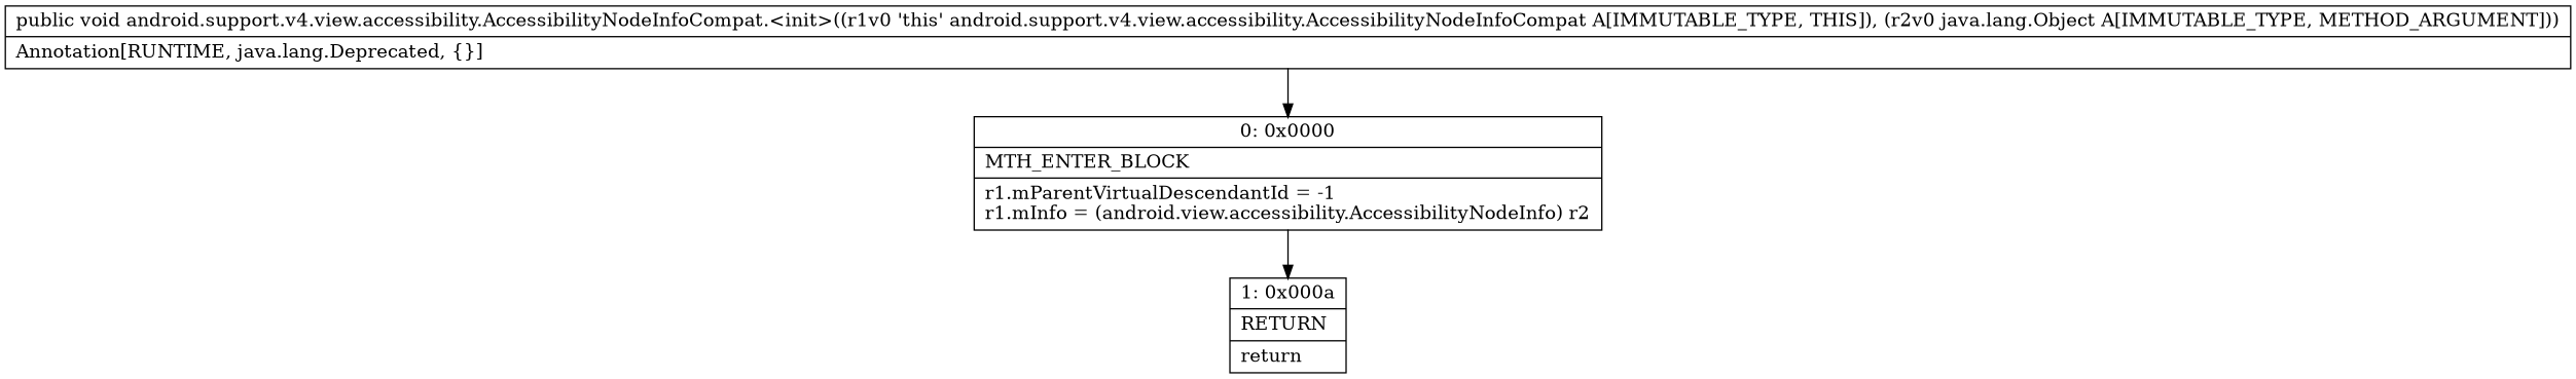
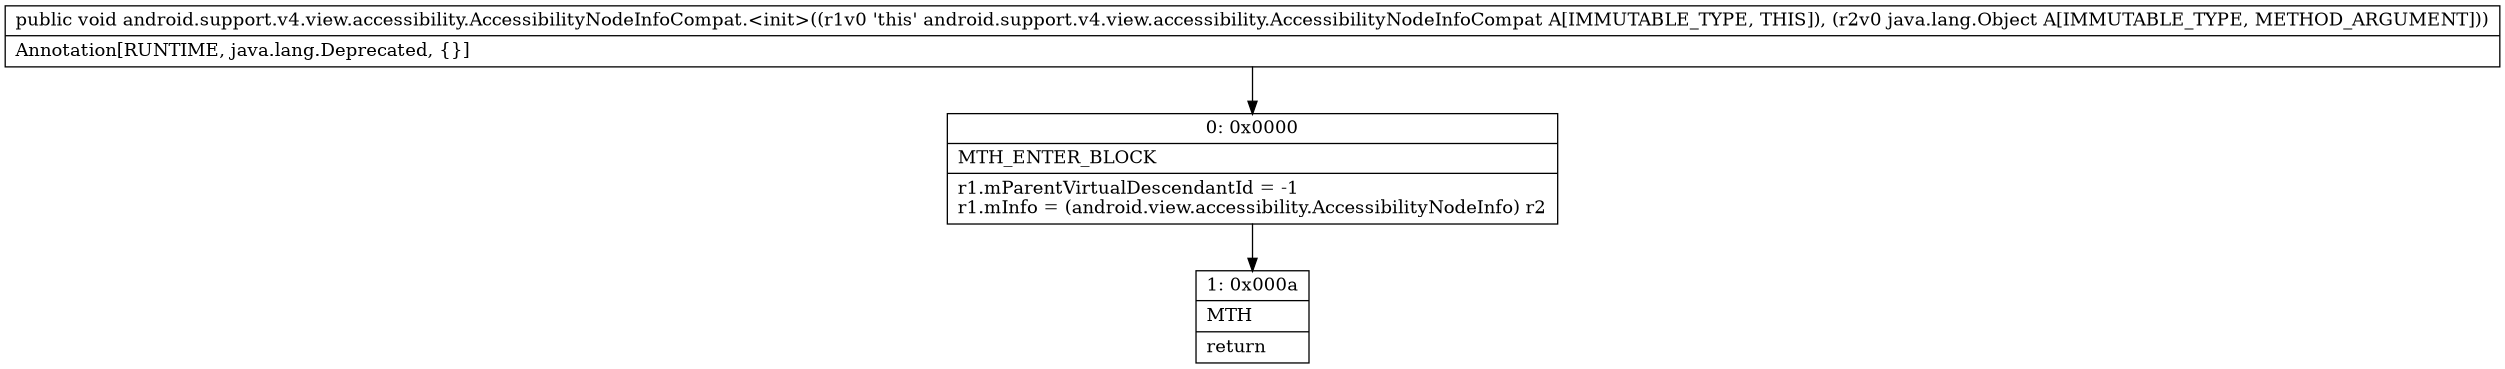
  digraph {
    node [shape=record]
    n1 [label="{0\:\ 0x0000|MTH_ENTER_BLOCK\l|r1.mParentVirtualDescendantId = \-1\lr1.mInfo = (android.view.accessibility.AccessibilityNodeInfo) r2\l}"]
-   n2 [label="{1\:\ 0x000a|RETURN\l|return\l}"]
+   n2 [label="{1\:\ 0x000a|MTH\l|return\l}"]
    n3 [label="{public void android.support.v4.view.accessibility.AccessibilityNodeInfoCompat.\<init\>((r1v0 'this' android.support.v4.view.accessibility.AccessibilityNodeInfoCompat A[IMMUTABLE_TYPE, THIS]), (r2v0 java.lang.Object A[IMMUTABLE_TYPE, METHOD_ARGUMENT]))  | Annotation[RUNTIME, java.lang.Deprecated, \{\}]\l}"]
    n1 -> n2
    n3 -> n1
  }
